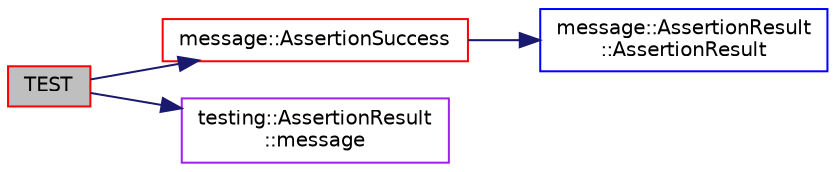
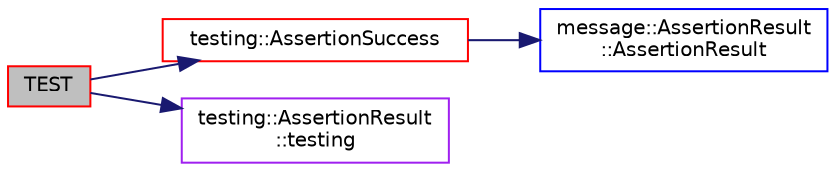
  digraph {
    rankdir=LR
    node [color=red fillcolor=white fontname=Helvetica fontsize=10 shape=record style=filled]
    edge [color=midnightblue fontname=Helvetica fontsize=10 labelfontname=Helvetica labelfontsize=10 style=solid]
    n1 [fillcolor=grey75 fontcolor=black height=0.2 label=TEST width=0.4]
-   n2 [height=0.2 label="message::AssertionSuccess" width=0.4]
-   n3 [color=purple height=0.2 label="testing::AssertionResult\l::message" width=0.4]
+   n2 [height=0.2 label="testing::AssertionSuccess" width=0.4]
+   n3 [color=purple height=0.2 label="testing::AssertionResult\l::testing" width=0.4]
    n4 [color=blue height=0.2 label="message::AssertionResult\l::AssertionResult" width=0.4]
    n1 -> n2
    n1 -> n3
    n2 -> n4
  }
